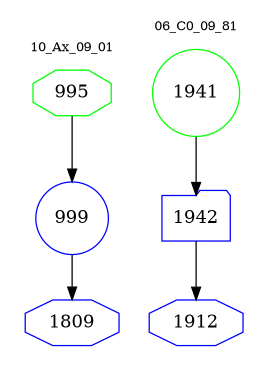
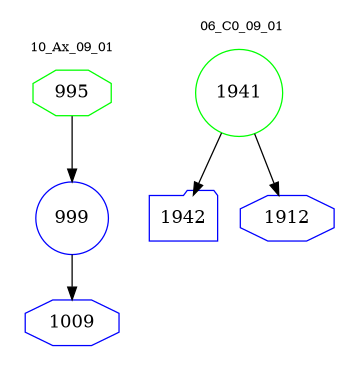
  digraph {
    node [color=blue shape=octagon]
    edge [color=black]
    n1 [color=green label=995]
    n2 [label=999 shape=circle]
-   n3 [label=1809]
+   n3 [label=1009]
    n4 [color=green label=1941 shape=circle]
    n5 [label=1942 shape=folder]
    n6 [label=1912]
    subgraph cluster_1 {
      color=white
      fontsize=10
      label="10_Ax_09_01"
      n1
      n2
      n3
    }
    subgraph cluster_2 {
      color=white
      fontsize=10
-     label="06_C0_09_81"
+     label="06_C0_09_01"
      n4
      n5
      n6
    }
    n1 -> n2
    n2 -> n3
    n4 -> n5
-   n5 -> n6
+   n4 -> n6
  }
